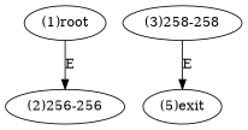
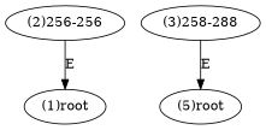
  digraph {
    n1 [label="(1)root"]
    n2 [label="(2)256-256"]
-   n3 [label="(3)258-258"]
-   n4 [label="(5)exit"]
-   n1 -> n2 [label=E]
+   n3 [label="(3)258-288"]
+   n4 [label="(5)root"]
+   n2 -> n1 [label=E]
    n3 -> n4 [label=E]
  }
